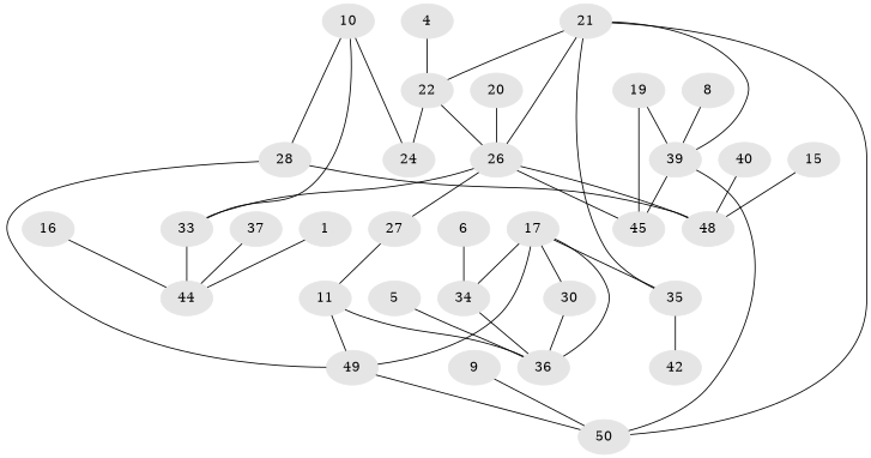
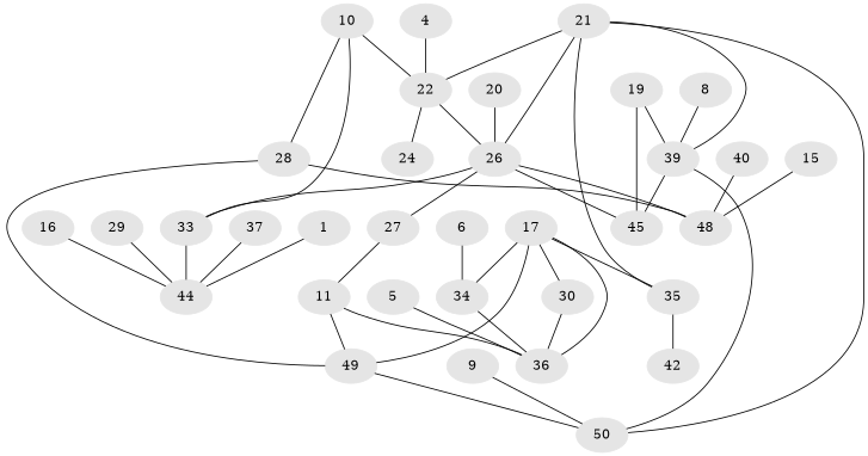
  graph {
    node [color=gray90 style=filled]
    edge [weight=1.0]
    1
    44
    4
    22
    26
    24
    5
    36
    6
    34
    8
    39
    50
    45
    9
    10
    28
    33
    48
    49
    15
    16
    17
    30
    35
    42
    19
    20
    27
    21
    n31 [label=11]
+   29
    37
    40
    1 -- 44
    4 -- 22
    22 -- 26
    22 -- 24
    26 -- 45
    26 -- 33
    26 -- 48
    26 -- 27
    5 -- 36
    6 -- 34
    34 -- 36
    8 -- 39
    39 -- 50
    39 -- 45
    9 -- 50
-   10 -- 24
+   10 -- 22
    10 -- 28
    10 -- 33
    28 -- 48
    28 -- 49
    33 -- 44
    49 -- 50
    15 -- 48
    16 -- 44
    17 -- 36
    17 -- 34
    17 -- 49
    17 -- 30
    17 -- 35
    30 -- 36
    35 -- 42
    19 -- 39
    19 -- 45
    20 -- 26
    27 -- n31
    21 -- 22
    21 -- 26
    21 -- 39
    21 -- 50
    21 -- 35
    n31 -- 36
    n31 -- 49
+   29 -- 44
    37 -- 44
    40 -- 48
  }
